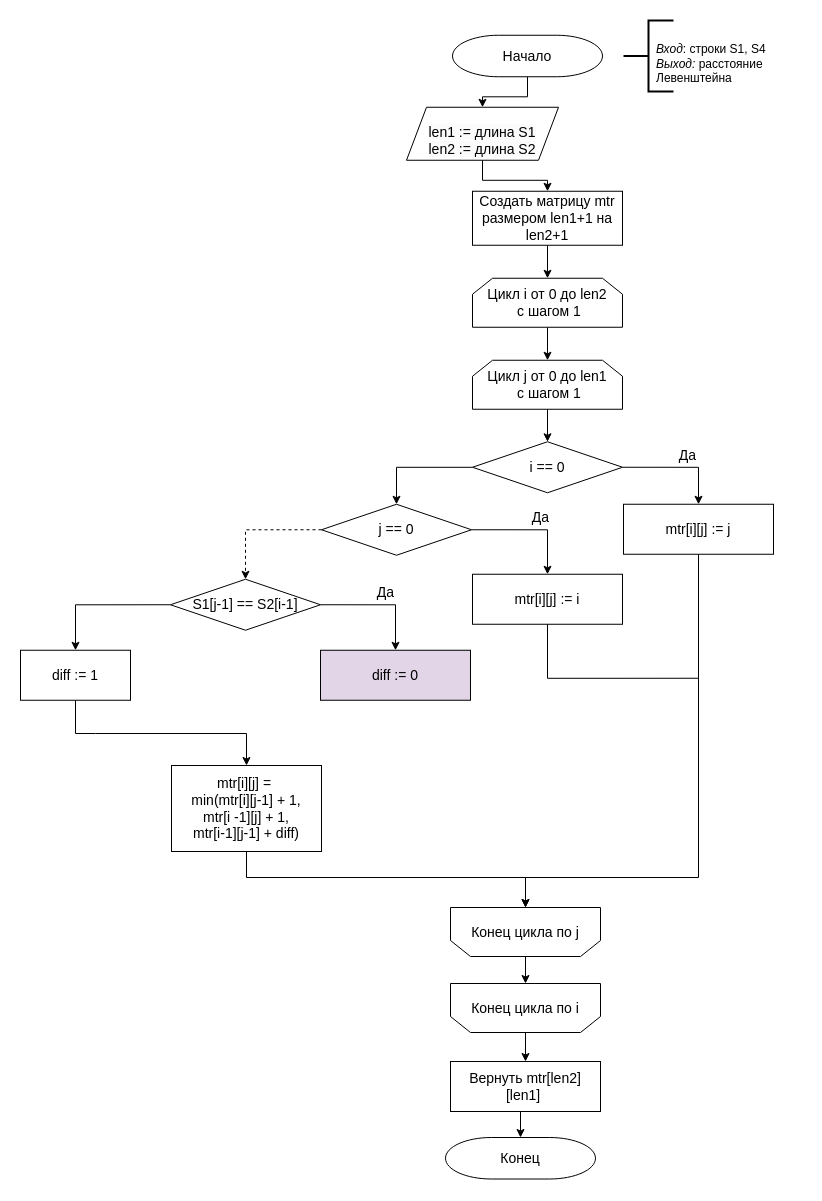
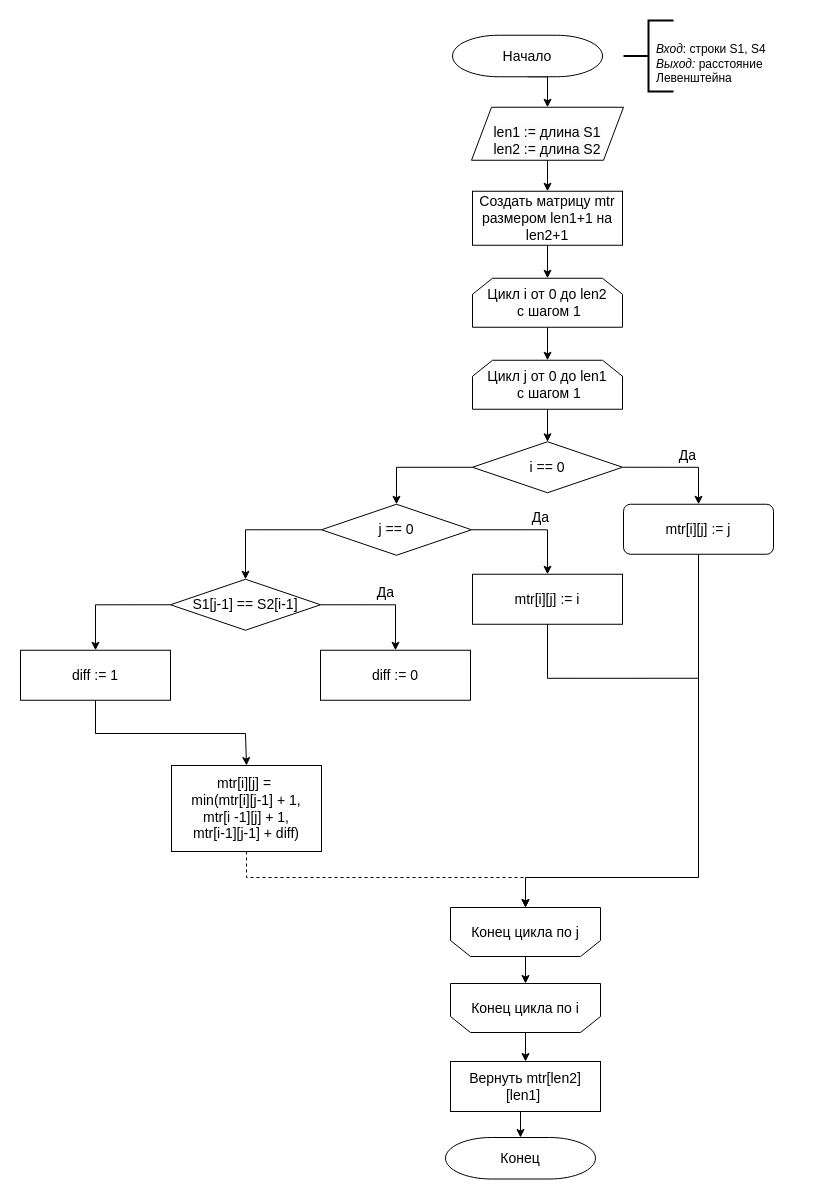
  <mxCell id="0" />
  <mxCell id="1" parent="0" />
  <mxCell id="2" style="edgeStyle=orthogonalEdgeStyle;rounded=0;orthogonalLoop=1;jettySize=auto;html=1;exitX=0.5;exitY=1;exitDx=0;exitDy=0;exitPerimeter=0;entryX=0.5;entryY=0;entryDx=0;entryDy=0;" parent="1" source="3" target="28" edge="1"><mxGeometry relative="1" as="geometry" /></mxCell>
  <mxCell id="3" value="&lt;font style=&quot;font-size: 14px;&quot;&gt;Начало&lt;/font&gt;" style="strokeWidth=1;html=1;shape=mxgraph.flowchart.terminator;whiteSpace=wrap;" parent="1" vertex="1"><mxGeometry x="452" y="34.75" width="150" height="41.5" as="geometry" /></mxCell>
  <mxCell id="4" style="edgeStyle=orthogonalEdgeStyle;rounded=0;orthogonalLoop=1;jettySize=auto;html=1;" parent="1" source="5" target="17" edge="1"><mxGeometry relative="1" as="geometry" /></mxCell>
  <mxCell id="5" value="&lt;font style=&quot;font-size: 14px;&quot;&gt;Cоздать матрицу mtr размером len1+1 на len2+1&lt;/font&gt;" style="rounded=0;whiteSpace=wrap;html=1;absoluteArcSize=1;arcSize=14;strokeWidth=1;" parent="1" vertex="1"><mxGeometry x="472" y="190.75" width="150" height="54" as="geometry" /></mxCell>
  <mxCell id="6" style="edgeStyle=orthogonalEdgeStyle;rounded=0;orthogonalLoop=1;jettySize=auto;html=1;exitX=1;exitY=0.5;exitDx=0;exitDy=0;exitPerimeter=0;fontSize=11;endArrow=classic;endFill=1;" parent="1" source="9" target="11" edge="1"><mxGeometry relative="1" as="geometry" /></mxCell>
  <mxCell id="7" value="Да" style="edgeLabel;html=1;align=center;verticalAlign=middle;resizable=0;points=[];fontSize=14;" parent="6" vertex="1" connectable="0"><mxGeometry x="-0.169" y="2" relative="1" as="geometry"><mxPoint x="17" y="-10" as="offset" /></mxGeometry></mxCell>
  <mxCell id="8" style="edgeStyle=orthogonalEdgeStyle;rounded=0;orthogonalLoop=1;jettySize=auto;html=1;fontSize=12;endArrow=classic;endFill=1;" parent="1" source="9" target="14" edge="1"><mxGeometry relative="1" as="geometry" /></mxCell>
  <mxCell id="9" value="&lt;font style=&quot;font-size: 14px;&quot;&gt;i == 0&lt;/font&gt;" style="strokeWidth=1;html=1;shape=mxgraph.flowchart.decision;whiteSpace=wrap;rounded=0;fontSize=11;" parent="1" vertex="1"><mxGeometry x="472" y="441.25" width="150" height="51" as="geometry" /></mxCell>
  <mxCell id="10" style="edgeStyle=orthogonalEdgeStyle;rounded=0;orthogonalLoop=1;jettySize=auto;html=1;exitX=0.5;exitY=1;exitDx=0;exitDy=0;" parent="1" source="11" target="34" edge="1"><mxGeometry relative="1" as="geometry"><Array as="points"><mxPoint x="698" y="877" /><mxPoint x="525" y="877" /></Array></mxGeometry></mxCell>
- <mxCell id="11" value="&lt;font style=&quot;font-size: 14px;&quot;&gt;mtr[i][j] := j&lt;/font&gt;" style="rounded=0;whiteSpace=wrap;html=1;absoluteArcSize=1;arcSize=14;strokeWidth=1;" parent="1" vertex="1"><mxGeometry x="623" y="503.75" width="150" height="50" as="geometry" /></mxCell>
- <mxCell id="12" style="edgeStyle=orthogonalEdgeStyle;rounded=0;orthogonalLoop=1;jettySize=auto;html=1;exitX=0;exitY=0.5;exitDx=0;exitDy=0;exitPerimeter=0;entryX=0.5;entryY=0;entryDx=0;entryDy=0;entryPerimeter=0;dashed=1;" parent="1" source="14" target="22" edge="1"><mxGeometry relative="1" as="geometry"><mxPoint x="263.681" y="543.264" as="targetPoint" /></mxGeometry></mxCell>
+ <mxCell id="11" value="&lt;font style=&quot;font-size: 14px;&quot;&gt;mtr[i][j] := j&lt;/font&gt;" style="whiteSpace=wrap;html=1;absoluteArcSize=1;arcSize=14;strokeWidth=1;rounded=1;" parent="1" vertex="1"><mxGeometry x="623" y="503.75" width="150" height="50" as="geometry" /></mxCell>
+ <mxCell id="12" style="edgeStyle=orthogonalEdgeStyle;rounded=0;orthogonalLoop=1;jettySize=auto;html=1;exitX=0;exitY=0.5;exitDx=0;exitDy=0;exitPerimeter=0;entryX=0.5;entryY=0;entryDx=0;entryDy=0;entryPerimeter=0;" parent="1" source="14" target="22" edge="1"><mxGeometry relative="1" as="geometry"><mxPoint x="263.681" y="543.264" as="targetPoint" /></mxGeometry></mxCell>
  <mxCell id="13" style="edgeStyle=orthogonalEdgeStyle;rounded=0;orthogonalLoop=1;jettySize=auto;html=1;exitX=1;exitY=0.5;exitDx=0;exitDy=0;exitPerimeter=0;" parent="1" source="14" target="15" edge="1"><mxGeometry relative="1" as="geometry" /></mxCell>
  <mxCell id="14" value="&lt;font style=&quot;font-size: 14px;&quot;&gt;j == 0&lt;/font&gt;" style="strokeWidth=1;html=1;shape=mxgraph.flowchart.decision;whiteSpace=wrap;rounded=0;fontSize=11;" parent="1" vertex="1"><mxGeometry x="321" y="503.75" width="150" height="51" as="geometry" /></mxCell>
  <mxCell id="15" value="&lt;font style=&quot;font-size: 14px;&quot;&gt;mtr[i][j] := i&lt;/font&gt;" style="rounded=0;whiteSpace=wrap;html=1;absoluteArcSize=1;arcSize=14;strokeWidth=1;" parent="1" vertex="1"><mxGeometry x="472" y="573.75" width="150" height="50" as="geometry" /></mxCell>
  <mxCell id="16" style="edgeStyle=orthogonalEdgeStyle;rounded=0;orthogonalLoop=1;jettySize=auto;html=1;exitX=0.5;exitY=1;exitDx=0;exitDy=0;entryX=0.5;entryY=0;entryDx=0;entryDy=0;" parent="1" source="17" target="19" edge="1"><mxGeometry relative="1" as="geometry" /></mxCell>
  <mxCell id="17" value="&lt;font style=&quot;font-size: 14px;&quot;&gt;Цикл i от 0 до len2&lt;br&gt;&amp;nbsp;с шагом 1&lt;br&gt;&lt;/font&gt;" style="shape=loopLimit;whiteSpace=wrap;html=1;" parent="1" vertex="1"><mxGeometry x="472" y="277.75" width="150" height="49" as="geometry" /></mxCell>
  <mxCell id="18" value="" style="edgeStyle=orthogonalEdgeStyle;rounded=0;orthogonalLoop=1;jettySize=auto;html=1;" parent="1" source="19" target="9" edge="1"><mxGeometry relative="1" as="geometry" /></mxCell>
  <mxCell id="19" value="&lt;font style=&quot;font-size: 14px;&quot;&gt;Цикл j от 0 до len1&lt;br style=&quot;border-color: var(--border-color);&quot;&gt;&amp;nbsp;с шагом 1&lt;/font&gt;" style="shape=loopLimit;whiteSpace=wrap;html=1;" parent="1" vertex="1"><mxGeometry x="472" y="359.75" width="150" height="49" as="geometry" /></mxCell>
  <mxCell id="20" style="edgeStyle=orthogonalEdgeStyle;rounded=0;orthogonalLoop=1;jettySize=auto;html=1;exitX=0;exitY=0.5;exitDx=0;exitDy=0;exitPerimeter=0;" parent="1" source="22" target="30" edge="1"><mxGeometry relative="1" as="geometry" /></mxCell>
  <mxCell id="21" style="edgeStyle=orthogonalEdgeStyle;rounded=0;orthogonalLoop=1;jettySize=auto;html=1;exitX=1;exitY=0.5;exitDx=0;exitDy=0;exitPerimeter=0;entryX=0.5;entryY=0;entryDx=0;entryDy=0;" parent="1" source="22" target="31" edge="1"><mxGeometry relative="1" as="geometry" /></mxCell>
  <mxCell id="22" value="&lt;span style=&quot;font-size: 14px;&quot;&gt;S1[j-1] == S2[i-1]&lt;/span&gt;" style="strokeWidth=1;html=1;shape=mxgraph.flowchart.decision;whiteSpace=wrap;rounded=0;fontSize=11;" parent="1" vertex="1"><mxGeometry x="170" y="578.75" width="150" height="51" as="geometry" /></mxCell>
  <mxCell id="23" value="" style="strokeWidth=2;html=1;shape=mxgraph.flowchart.annotation_2;align=left;labelPosition=right;pointerEvents=1;" parent="1" vertex="1"><mxGeometry x="623" y="20" width="50" height="71" as="geometry" /></mxCell>
  <mxCell id="24" value="&lt;i&gt;&lt;br&gt;Вход&lt;/i&gt;: строки S1, S4&lt;br&gt;&lt;i&gt;Выход: &lt;/i&gt;расстояние Левенштейна" style="text;html=1;strokeColor=none;fillColor=none;align=left;verticalAlign=middle;whiteSpace=wrap;rounded=0;" parent="1" vertex="1"><mxGeometry x="654" y="40.5" width="146" height="30" as="geometry" /></mxCell>
- <mxCell id="25" style="edgeStyle=orthogonalEdgeStyle;rounded=0;orthogonalLoop=1;jettySize=auto;html=1;exitX=0.5;exitY=1;exitDx=0;exitDy=0;" parent="1" source="26" target="34" edge="1"><mxGeometry relative="1" as="geometry"><Array as="points"><mxPoint x="246" y="877" /><mxPoint x="525" y="877" /></Array></mxGeometry></mxCell>
+ <mxCell id="25" style="edgeStyle=orthogonalEdgeStyle;rounded=0;orthogonalLoop=1;jettySize=auto;html=1;exitX=0.5;exitY=1;exitDx=0;exitDy=0;dashed=1;" parent="1" source="26" target="34" edge="1"><mxGeometry relative="1" as="geometry"><Array as="points"><mxPoint x="246" y="877" /><mxPoint x="525" y="877" /></Array></mxGeometry></mxCell>
  <mxCell id="26" value="&lt;font style=&quot;font-size: 14px;&quot;&gt;mtr[i][j] =&amp;nbsp;&lt;br style=&quot;&quot;&gt;min(mtr[i][j-1] + 1,&lt;br&gt;mtr[i -1][j] + 1,&lt;br style=&quot;&quot;&gt;mtr[i-1][j-1] + diff)&lt;/font&gt;" style="rounded=0;whiteSpace=wrap;html=1;absoluteArcSize=1;arcSize=14;strokeWidth=1;align=center;" parent="1" vertex="1"><mxGeometry x="171" y="765" width="150" height="86" as="geometry" /></mxCell>
  <mxCell id="27" style="edgeStyle=orthogonalEdgeStyle;rounded=0;orthogonalLoop=1;jettySize=auto;html=1;exitX=0.5;exitY=1;exitDx=0;exitDy=0;entryX=0.5;entryY=0;entryDx=0;entryDy=0;" parent="1" source="28" target="5" edge="1"><mxGeometry relative="1" as="geometry" /></mxCell>
- <mxCell id="28" value="&lt;br&gt;&lt;span style=&quot;color: rgb(0, 0, 0); font-family: Helvetica; font-size: 14px; font-style: normal; font-variant-ligatures: normal; font-variant-caps: normal; font-weight: 400; letter-spacing: normal; orphans: 2; text-align: center; text-indent: 0px; text-transform: none; widows: 2; word-spacing: 0px; -webkit-text-stroke-width: 0px; background-color: rgb(251, 251, 251); text-decoration-thickness: initial; text-decoration-style: initial; text-decoration-color: initial; float: none; display: inline !important;&quot;&gt;len1 := длина S1&lt;/span&gt;&lt;br style=&quot;border-color: var(--border-color); color: rgb(0, 0, 0); font-family: Helvetica; font-size: 14px; font-style: normal; font-variant-ligatures: normal; font-variant-caps: normal; font-weight: 400; letter-spacing: normal; orphans: 2; text-align: center; text-indent: 0px; text-transform: none; widows: 2; word-spacing: 0px; -webkit-text-stroke-width: 0px; background-color: rgb(251, 251, 251); text-decoration-thickness: initial; text-decoration-style: initial; text-decoration-color: initial;&quot;&gt;&lt;span style=&quot;color: rgb(0, 0, 0); font-family: Helvetica; font-size: 14px; font-style: normal; font-variant-ligatures: normal; font-variant-caps: normal; font-weight: 400; letter-spacing: normal; orphans: 2; text-align: center; text-indent: 0px; text-transform: none; widows: 2; word-spacing: 0px; -webkit-text-stroke-width: 0px; background-color: rgb(251, 251, 251); text-decoration-thickness: initial; text-decoration-style: initial; text-decoration-color: initial; float: none; display: inline !important;&quot;&gt;len2 := длина S2&lt;/span&gt;&lt;br&gt;" style="shape=parallelogram;perimeter=parallelogramPerimeter;whiteSpace=wrap;html=1;fixedSize=1;" parent="1" vertex="1"><mxGeometry x="406" y="106.75" width="152" height="53" as="geometry" /></mxCell>
+ <mxCell id="28" value="&lt;br&gt;&lt;span style=&quot;color: rgb(0, 0, 0); font-family: Helvetica; font-size: 14px; font-style: normal; font-variant-ligatures: normal; font-variant-caps: normal; font-weight: 400; letter-spacing: normal; orphans: 2; text-align: center; text-indent: 0px; text-transform: none; widows: 2; word-spacing: 0px; -webkit-text-stroke-width: 0px; background-color: rgb(251, 251, 251); text-decoration-thickness: initial; text-decoration-style: initial; text-decoration-color: initial; float: none; display: inline !important;&quot;&gt;len1 := длина S1&lt;/span&gt;&lt;br style=&quot;border-color: var(--border-color); color: rgb(0, 0, 0); font-family: Helvetica; font-size: 14px; font-style: normal; font-variant-ligatures: normal; font-variant-caps: normal; font-weight: 400; letter-spacing: normal; orphans: 2; text-align: center; text-indent: 0px; text-transform: none; widows: 2; word-spacing: 0px; -webkit-text-stroke-width: 0px; background-color: rgb(251, 251, 251); text-decoration-thickness: initial; text-decoration-style: initial; text-decoration-color: initial;&quot;&gt;&lt;span style=&quot;color: rgb(0, 0, 0); font-family: Helvetica; font-size: 14px; font-style: normal; font-variant-ligatures: normal; font-variant-caps: normal; font-weight: 400; letter-spacing: normal; orphans: 2; text-align: center; text-indent: 0px; text-transform: none; widows: 2; word-spacing: 0px; -webkit-text-stroke-width: 0px; background-color: rgb(251, 251, 251); text-decoration-thickness: initial; text-decoration-style: initial; text-decoration-color: initial; float: none; display: inline !important;&quot;&gt;len2 := длина S2&lt;/span&gt;&lt;br&gt;" style="shape=parallelogram;perimeter=parallelogramPerimeter;whiteSpace=wrap;html=1;fixedSize=1;" parent="1" vertex="1"><mxGeometry x="471" y="106.75" width="152" height="53" as="geometry" /></mxCell>
  <mxCell id="29" style="edgeStyle=orthogonalEdgeStyle;rounded=0;orthogonalLoop=1;jettySize=auto;html=1;exitX=0.5;exitY=1;exitDx=0;exitDy=0;entryX=0.5;entryY=0;entryDx=0;entryDy=0;" parent="1" source="30" target="26" edge="1"><mxGeometry relative="1" as="geometry"><Array as="points"><mxPoint x="95" y="733" /><mxPoint x="245" y="733" /></Array></mxGeometry></mxCell>
- <mxCell id="30" value="&lt;span style=&quot;font-size: 14px;&quot;&gt;diff := 1&lt;/span&gt;" style="rounded=0;whiteSpace=wrap;html=1;absoluteArcSize=1;arcSize=14;strokeWidth=1;" parent="1" vertex="1"><mxGeometry x="20" y="649.75" width="110" height="50" as="geometry" /></mxCell>
- <mxCell id="31" value="&lt;font style=&quot;font-size: 14px;&quot;&gt;diff := 0&lt;/font&gt;" style="rounded=0;whiteSpace=wrap;html=1;absoluteArcSize=1;arcSize=14;strokeWidth=1;fillColor=#e1d5e7;" parent="1" vertex="1"><mxGeometry x="320" y="649.75" width="150" height="50" as="geometry" /></mxCell>
+ <mxCell id="30" value="&lt;span style=&quot;font-size: 14px;&quot;&gt;diff := 1&lt;/span&gt;" style="rounded=0;whiteSpace=wrap;html=1;absoluteArcSize=1;arcSize=14;strokeWidth=1;" parent="1" vertex="1"><mxGeometry x="20" y="649.75" width="150" height="50" as="geometry" /></mxCell>
+ <mxCell id="31" value="&lt;font style=&quot;font-size: 14px;&quot;&gt;diff := 0&lt;/font&gt;" style="rounded=0;whiteSpace=wrap;html=1;absoluteArcSize=1;arcSize=14;strokeWidth=1;" parent="1" vertex="1"><mxGeometry x="320" y="649.75" width="150" height="50" as="geometry" /></mxCell>
  <mxCell id="32" value="&lt;font style=&quot;font-size: 14px;&quot;&gt;Да&lt;/font&gt;" style="edgeLabel;html=1;align=center;verticalAlign=middle;resizable=0;points=[];" parent="1" vertex="1" connectable="0"><mxGeometry x="698.004" y="433.75" as="geometry"><mxPoint x="-159" y="83" as="offset" /></mxGeometry></mxCell>
  <mxCell id="33" style="edgeStyle=orthogonalEdgeStyle;rounded=0;orthogonalLoop=1;jettySize=auto;html=1;exitX=0.5;exitY=1;exitDx=0;exitDy=0;entryX=0.5;entryY=0;entryDx=0;entryDy=0;" parent="1" source="34" target="37" edge="1"><mxGeometry relative="1" as="geometry" /></mxCell>
  <mxCell id="34" value="&lt;font style=&quot;font-size: 14px;&quot;&gt;Конец цикла по j&lt;/font&gt;" style="shape=loopLimit;whiteSpace=wrap;html=1;flipV=1;" parent="1" vertex="1"><mxGeometry x="450" y="907" width="150" height="49" as="geometry" /></mxCell>
  <mxCell id="35" value="" style="endArrow=none;html=1;rounded=0;edgeStyle=orthogonalEdgeStyle;exitX=0.5;exitY=1;exitDx=0;exitDy=0;endFill=0;" parent="1" source="15" edge="1"><mxGeometry width="50" height="50" relative="1" as="geometry"><mxPoint x="564" y="690.75" as="sourcePoint" /><mxPoint x="698" y="677.75" as="targetPoint" /><Array as="points"><mxPoint x="547" y="677.75" /></Array></mxGeometry></mxCell>
  <mxCell id="36" style="edgeStyle=orthogonalEdgeStyle;rounded=0;orthogonalLoop=1;jettySize=auto;html=1;exitX=0.5;exitY=1;exitDx=0;exitDy=0;entryX=0.5;entryY=0;entryDx=0;entryDy=0;" parent="1" source="37" target="39" edge="1"><mxGeometry relative="1" as="geometry" /></mxCell>
  <mxCell id="37" value="&lt;font style=&quot;font-size: 14px;&quot;&gt;Конец цикла по i&lt;/font&gt;" style="shape=loopLimit;whiteSpace=wrap;html=1;flipV=1;" parent="1" vertex="1"><mxGeometry x="450" y="983" width="150" height="49" as="geometry" /></mxCell>
  <mxCell id="38" style="edgeStyle=orthogonalEdgeStyle;rounded=0;orthogonalLoop=1;jettySize=auto;html=1;exitX=0.5;exitY=1;exitDx=0;exitDy=0;entryX=0.5;entryY=0;entryDx=0;entryDy=0;entryPerimeter=0;" parent="1" source="39" target="40" edge="1"><mxGeometry relative="1" as="geometry" /></mxCell>
  <mxCell id="39" value="&lt;font style=&quot;font-size: 14px;&quot;&gt;Вернуть mtr[len2][len1]&amp;nbsp;&lt;/font&gt;" style="rounded=0;whiteSpace=wrap;html=1;absoluteArcSize=1;arcSize=14;strokeWidth=1;" parent="1" vertex="1"><mxGeometry x="450" y="1061" width="150" height="50" as="geometry" /></mxCell>
  <mxCell id="40" value="&lt;span style=&quot;font-size: 14px;&quot;&gt;Конец&lt;/span&gt;" style="strokeWidth=1;html=1;shape=mxgraph.flowchart.terminator;whiteSpace=wrap;" parent="1" vertex="1"><mxGeometry x="445" y="1137" width="150" height="41.5" as="geometry" /></mxCell>
  <mxCell id="41" value="&lt;font style=&quot;font-size: 14px;&quot;&gt;Да&lt;/font&gt;" style="edgeLabel;html=1;align=center;verticalAlign=middle;resizable=0;points=[];" parent="1" vertex="1" connectable="0"><mxGeometry x="543.004" y="508" as="geometry"><mxPoint x="-159" y="83" as="offset" /></mxGeometry></mxCell>
